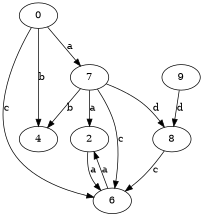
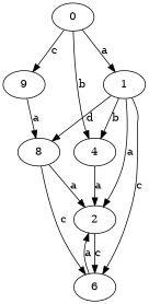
  strict digraph {
    2
    6
    0
    4
-   7
+   7 [label=1]
    8
    n7 [label=9]
-   2 -> 6 [label=a]
+   2 -> 6 [label=c]
    6 -> 2 [label=a]
-   0 -> 6 [label=c]
+   0 -> n7 [label=c]
    0 -> 4 [label=b]
    0 -> 7 [label=a]
+   4 -> 2 [label=a]
    7 -> 2 [label=a]
    7 -> 6 [label=c]
    7 -> 4 [label=b]
    7 -> 8 [label=d]
+   8 -> 2 [label=a]
    8 -> 6 [label=c]
-   n7 -> 8 [label=d]
+   n7 -> 8 [label=a]
  }
